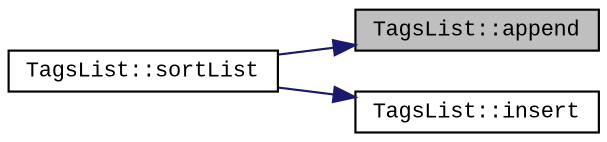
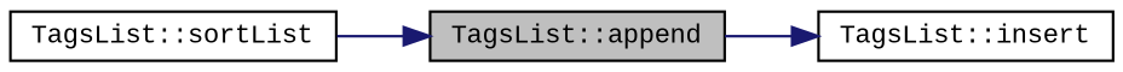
  digraph {
    fontname="Liberation Mono"
    rankdir=LR
    node [color=black fillcolor=white fontname="Liberation Mono" fontsize=10 shape=record style=filled]
    edge [color=midnightblue fontname="Liberation Mono" fontsize=10 labelfontname=Helvetica labelfontsize=10 style=solid]
    n1 [fillcolor=grey75 fontcolor=black height=0.2 label="TagsList::append" width=0.4]
    n2 [height=0.2 label="TagsList::insert" width=0.4]
    n3 [height=0.2 label="TagsList::sortList" width=0.4]
-   n3 -> n2
+   n1 -> n2
    n3 -> n1
  }
